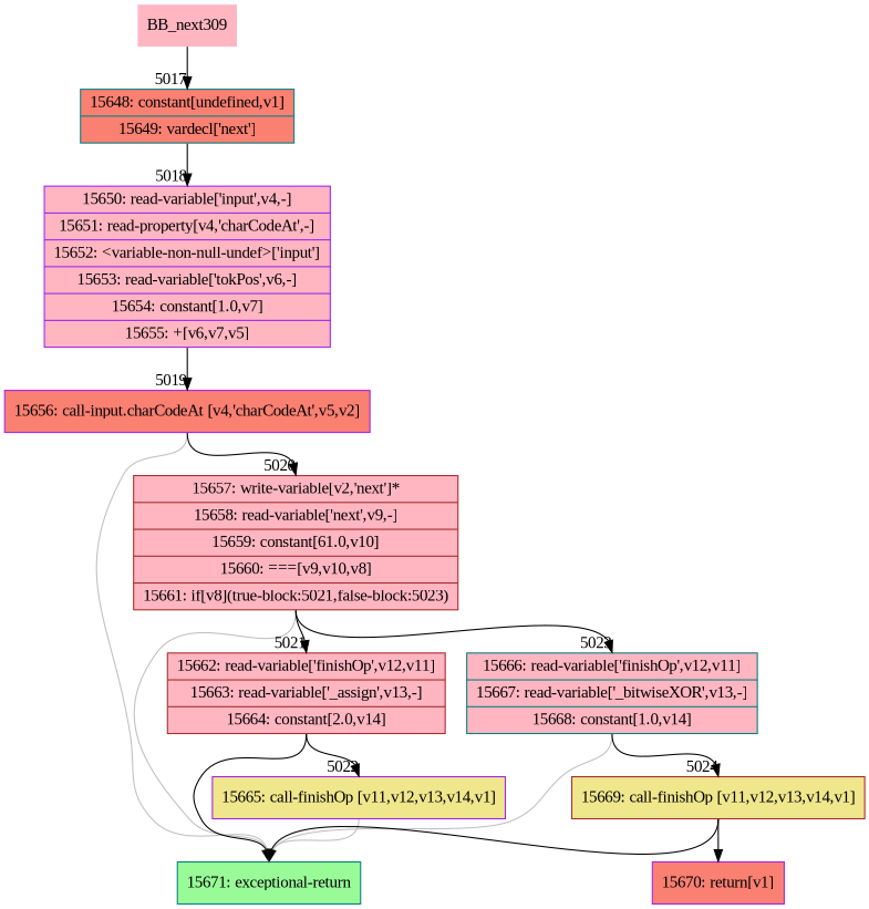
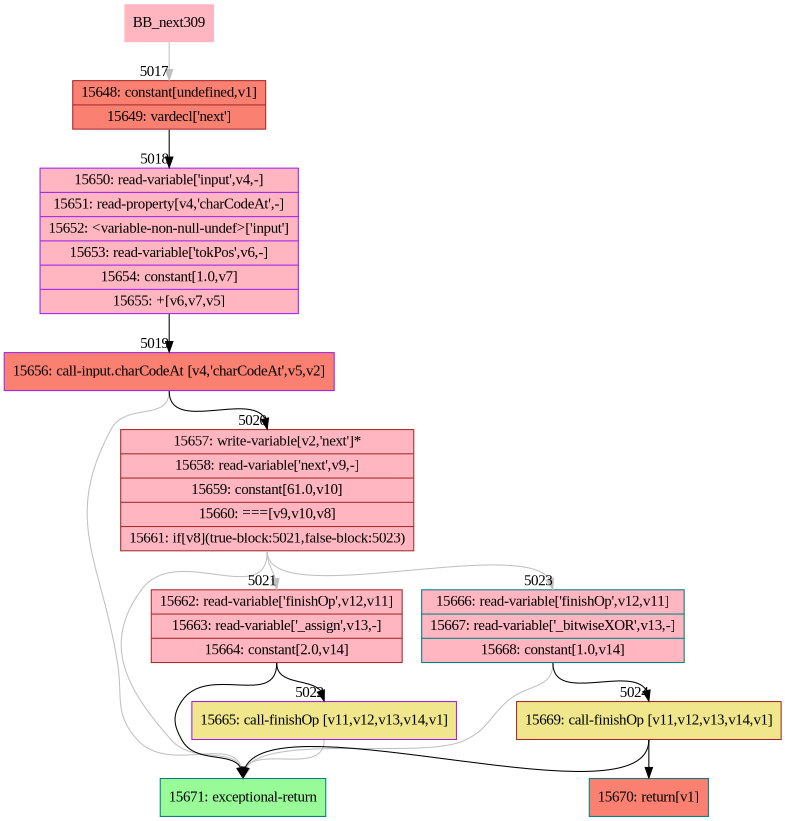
  digraph {
    fontname="Liberation Serif"
    rankdir=TD
    node [color=teal fillcolor=lightpink fontname="Liberation Serif" shape=record style=filled]
    edge [fontname="Liberation Serif" headport=n tailport=s]
    n1 [label=BB_next309 shape=none]
-   n2 [fillcolor=salmon label="{15648: constant[undefined,v1]|15649: vardecl['next']}"]
+   n2 [color=brown fillcolor=salmon label="{15648: constant[undefined,v1]|15649: vardecl['next']}"]
    n3 [color=purple label="{15650: read-variable['input',v4,-]|15651: read-property[v4,'charCodeAt',-]|15652: \<variable-non-null-undef\>['input']|15653: read-variable['tokPos',v6,-]|15654: constant[1.0,v7]|15655: +[v6,v7,v5]}"]
    n4 [color=purple fillcolor=salmon label="{15656: call-input.charCodeAt [v4,'charCodeAt',v5,v2]}"]
    n5 [fillcolor=palegreen label="{15671: exceptional-return}"]
    n6 [color=brown label="{15657: write-variable[v2,'next']*|15658: read-variable['next',v9,-]|15659: constant[61.0,v10]|15660: ===[v9,v10,v8]|15661: if[v8](true-block:5021,false-block:5023)}"]
    n7 [color=brown label="{15662: read-variable['finishOp',v12,v11]|15663: read-variable['_assign',v13,-]|15664: constant[2.0,v14]}"]
    n8 [label="{15666: read-variable['finishOp',v12,v11]|15667: read-variable['_bitwiseXOR',v13,-]|15668: constant[1.0,v14]}"]
    n9 [color=purple fillcolor=khaki label="{15665: call-finishOp [v11,v12,v13,v14,v1]}"]
    n10 [color=brown fillcolor=khaki label="{15669: call-finishOp [v11,v12,v13,v14,v1]}"]
-   n11 [color=purple fillcolor=salmon label="{15670: return[v1]}"]
-   n1 -> n2 [headlabel="    5017"]
+   n11 [fillcolor=salmon label="{15670: return[v1]}"]
+   n1 -> n2 [headlabel="    5017" color=gray]
    n2 -> n3 [headlabel="      5018"]
    n3 -> n4 [headlabel="      5019"]
    n4 -> n5 [color=gray]
    n4 -> n6 [headlabel="      5020"]
    n6 -> n5 [color=gray]
-   n6 -> n7 [headlabel="      5021"]
-   n6 -> n8 [headlabel="      5023"]
+   n6 -> n7 [headlabel="      5021" color=gray]
+   n6 -> n8 [headlabel="      5023" color=gray]
    n7 -> n5 [color=black]
    n7 -> n9 [headlabel="      5022"]
    n8 -> n5 [color=gray]
    n8 -> n10 [headlabel="      5024"]
    n9 -> n5 [color=gray]
    n10 -> n5 [color=black]
    n10 -> n11
  }
